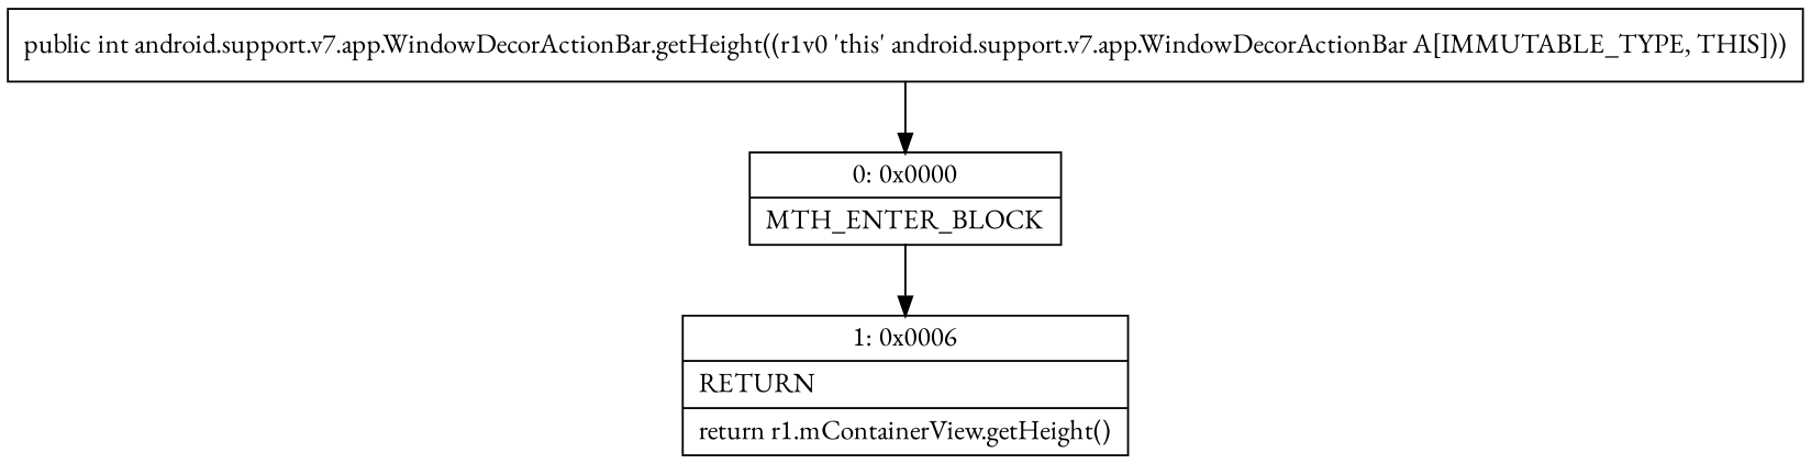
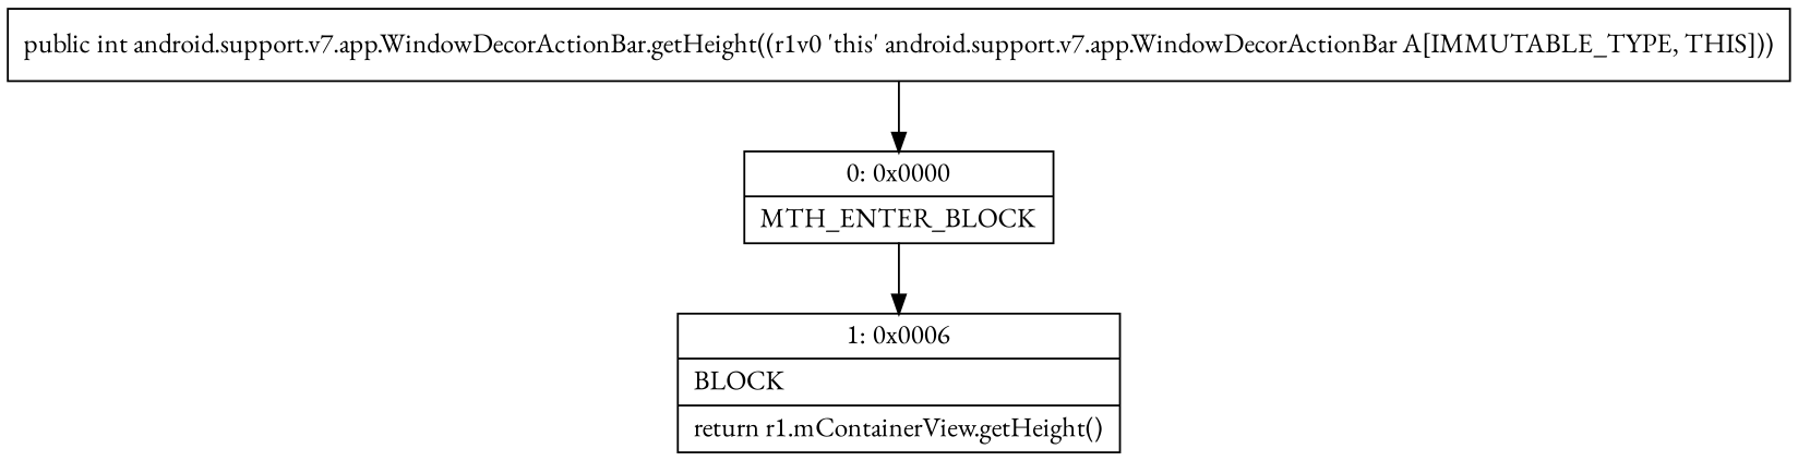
  digraph {
    fontname="EB Garamond"
    node [shape=record fontname="EB Garamond"]
    edge [fontname="EB Garamond"]
    n1 [label="{0\:\ 0x0000|MTH_ENTER_BLOCK\l}"]
-   n2 [label="{1\:\ 0x0006|RETURN\l|return r1.mContainerView.getHeight()\l}"]
+   n2 [label="{1\:\ 0x0006|BLOCK\l|return r1.mContainerView.getHeight()\l}"]
    n3 [label="{public int android.support.v7.app.WindowDecorActionBar.getHeight((r1v0 'this' android.support.v7.app.WindowDecorActionBar A[IMMUTABLE_TYPE, THIS])) }"]
    n1 -> n2
    n3 -> n1
  }
